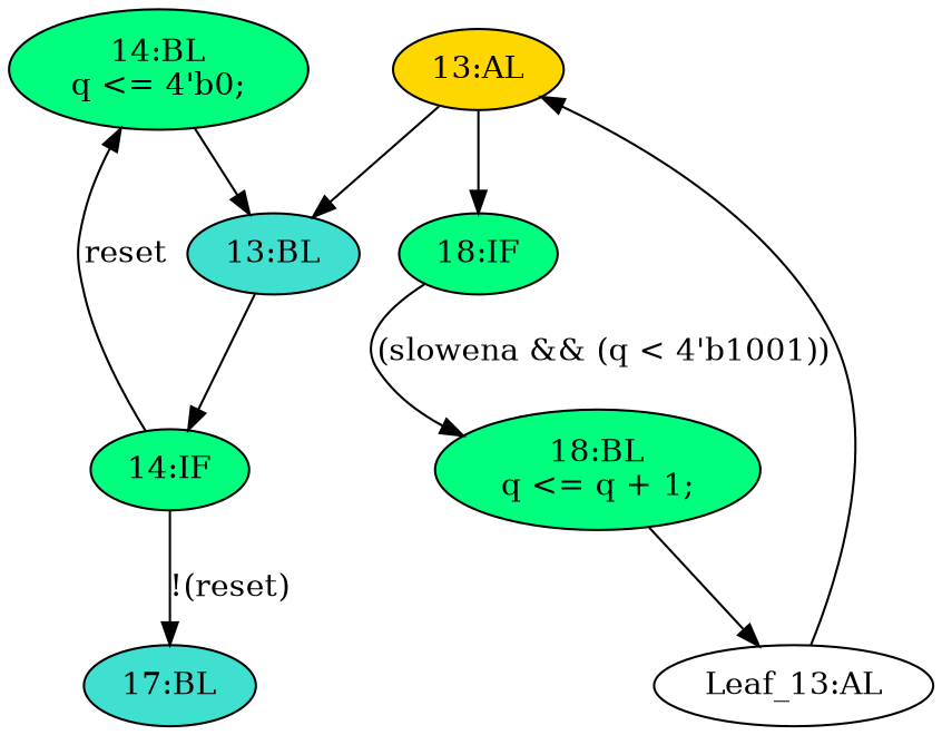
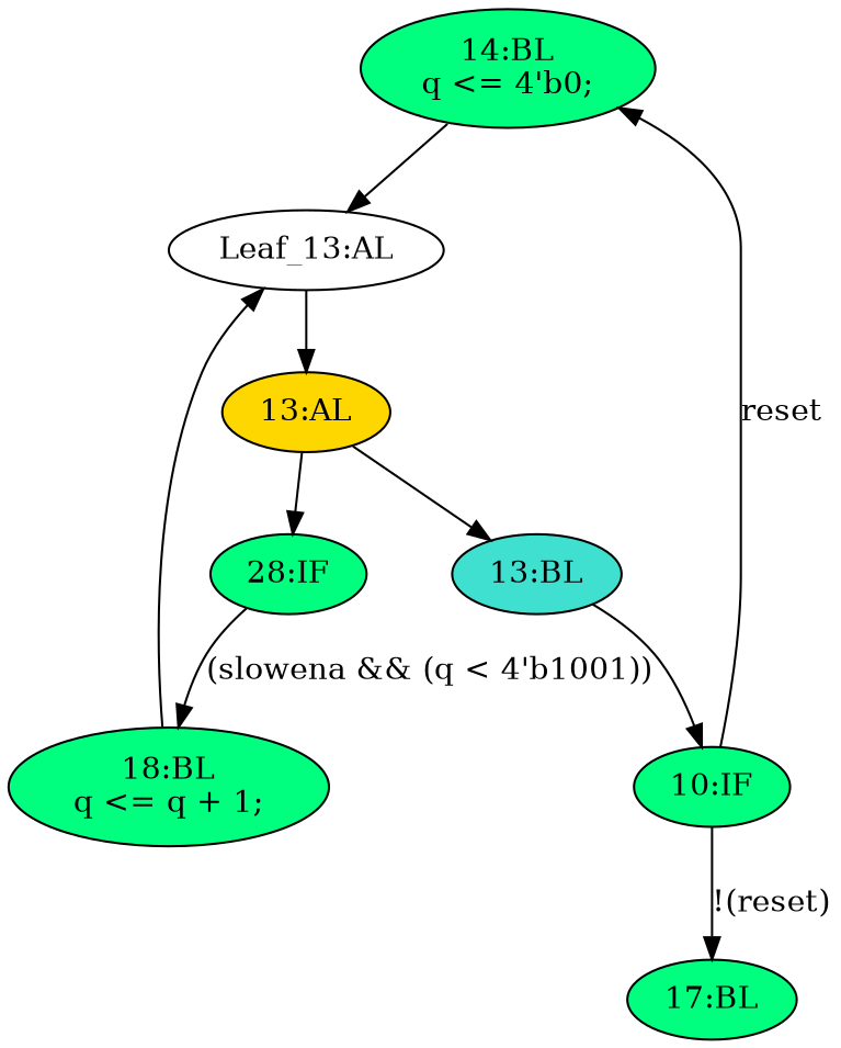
  strict digraph {
    node [fillcolor=springgreen statements="[]" style=filled typ=Block]
    edge [cond="[]" lineno=None]
    n1 [ast="<pyverilog.vparser.ast.Block object at 0x7f3e3d8b5e10>" label="14:BL\nq <= 4'b0;" statements="[<pyverilog.vparser.ast.NonblockingSubstitution object at 0x7f3e3d596810>]"]
    n2 [def_var="['q']" label="Leaf_13:AL" fillcolor="" statements="" style="" typ=""]
    n3 [ast="<pyverilog.vparser.ast.Always object at 0x7f3e3d583fd0>" clk_sens=True fillcolor=gold label="13:AL" sens="['clk']" typ=Always use_var="['reset', 'q', 'slowena']"]
-   n4 [ast="<pyverilog.vparser.ast.IfStatement object at 0x7f3e3d5e3210>" label="18:IF" typ=IfStatement]
+   n4 [ast="<pyverilog.vparser.ast.IfStatement object at 0x7f3e3d5e3210>" label="28:IF" typ=IfStatement]
    n5 [ast="<pyverilog.vparser.ast.Block object at 0x7f3e3d8b50d0>" fillcolor=turquoise label="13:BL"]
-   n6 [ast="<pyverilog.vparser.ast.Block object at 0x7f3e3d596910>" fillcolor=turquoise label="17:BL"]
+   n6 [ast="<pyverilog.vparser.ast.Block object at 0x7f3e3d596910>" label="17:BL"]
    n7 [ast="<pyverilog.vparser.ast.Block object at 0x7f3e3d5e3890>" label="18:BL\nq <= q + 1;" statements="[<pyverilog.vparser.ast.NonblockingSubstitution object at 0x7f3e3d58e4d0>]"]
-   n8 [ast="<pyverilog.vparser.ast.IfStatement object at 0x7f3e3d596bd0>" label="14:IF" typ=IfStatement]
-   n1 -> n5
+   n8 [ast="<pyverilog.vparser.ast.IfStatement object at 0x7f3e3d596bd0>" label="10:IF" typ=IfStatement]
+   n1 -> n2
    n2 -> n3 [cond="" lineno=""]
    n3 -> n4
    n3 -> n5
    n4 -> n7 [cond="['slowena', 'q']" label="(slowena && (q < 4'b1001))" lineno=18]
    n5 -> n8
    n7 -> n2
    n8 -> n1 [cond="['reset']" label=reset lineno=14]
    n8 -> n6 [cond="['reset']" label="!(reset)" lineno=14]
  }
